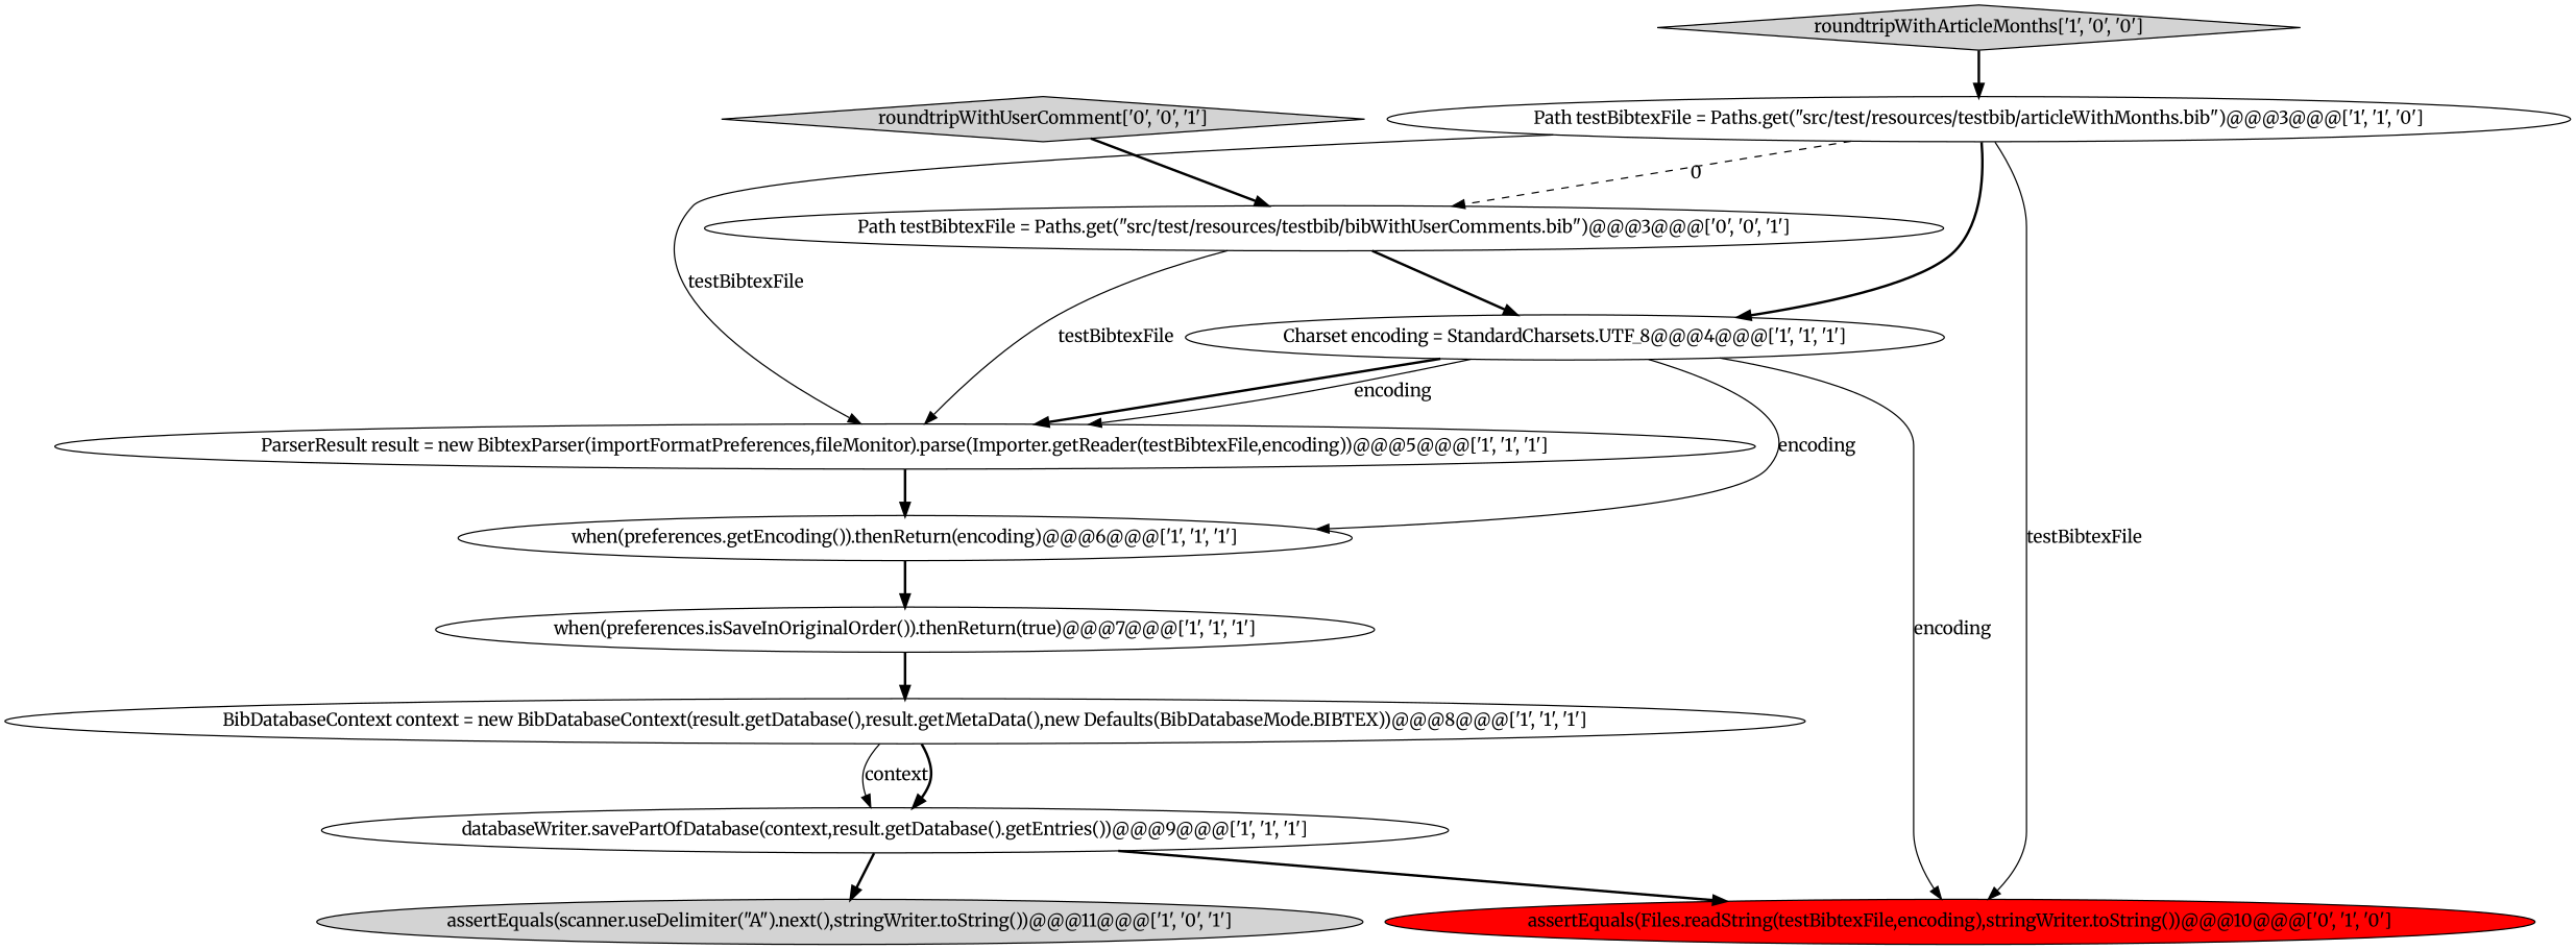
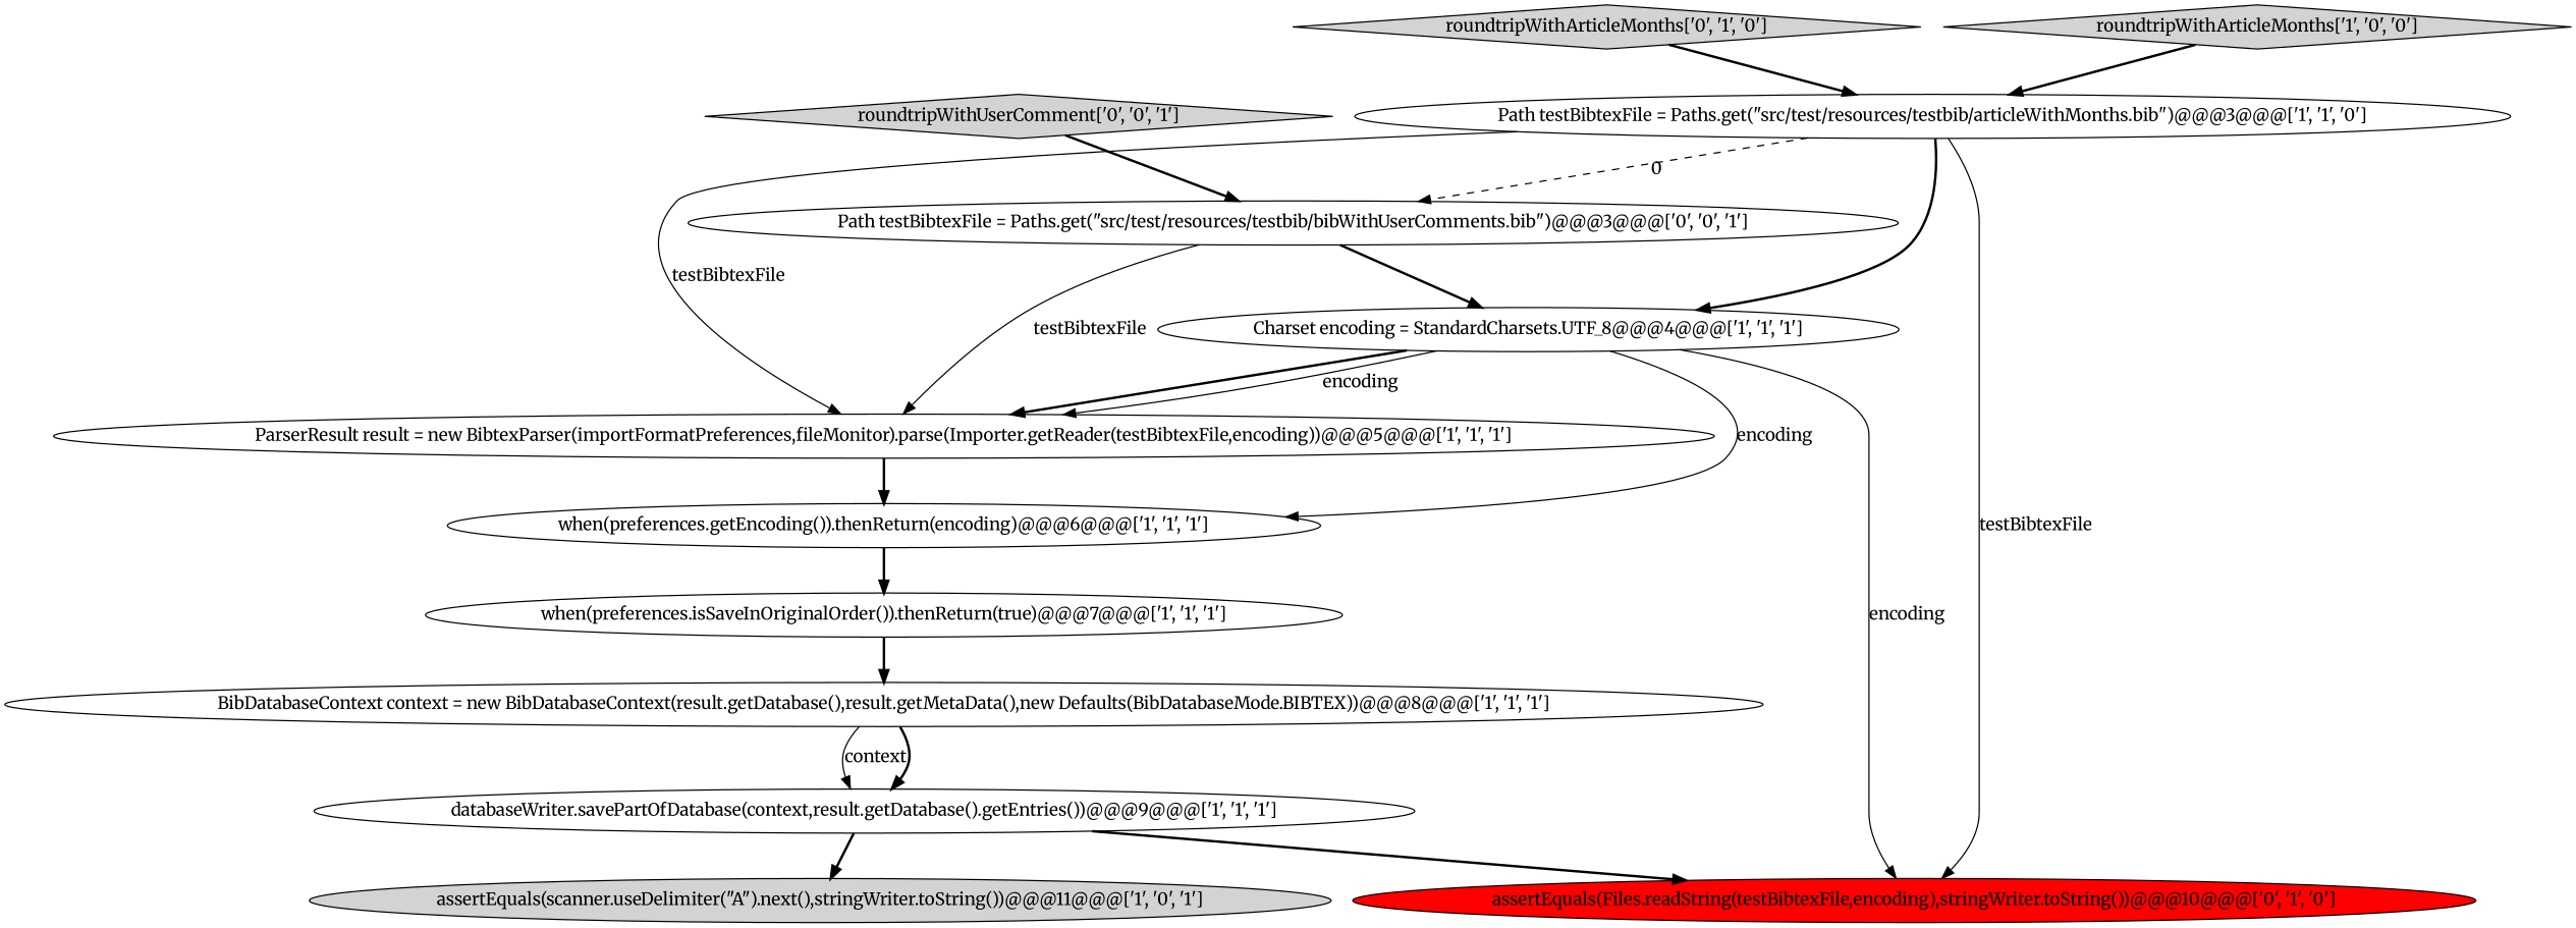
  digraph {
    fontname=Merriweather
    node [fillcolor=white shape=ellipse style=filled fontname=Merriweather]
    edge [style=bold fontname=Merriweather]
    n1 [fillcolor=lightgray label="roundtripWithUserComment['0', '0', '1']" shape=diamond]
    n2 [label="Path testBibtexFile = Paths.get(\"src/test/resources/testbib/bibWithUserComments.bib\")@@@3@@@['0', '0', '1']"]
+   n3 [fillcolor=lightgray label="roundtripWithArticleMonths['0', '1', '0']" shape=diamond]
    n4 [label="Path testBibtexFile = Paths.get(\"src/test/resources/testbib/articleWithMonths.bib\")@@@3@@@['1', '1', '0']"]
    n5 [label="BibDatabaseContext context = new BibDatabaseContext(result.getDatabase(),result.getMetaData(),new Defaults(BibDatabaseMode.BIBTEX))@@@8@@@['1', '1', '1']"]
    n6 [label="databaseWriter.savePartOfDatabase(context,result.getDatabase().getEntries())@@@9@@@['1', '1', '1']"]
    n7 [label="Charset encoding = StandardCharsets.UTF_8@@@4@@@['1', '1', '1']"]
    n8 [label="ParserResult result = new BibtexParser(importFormatPreferences,fileMonitor).parse(Importer.getReader(testBibtexFile,encoding))@@@5@@@['1', '1', '1']"]
    n9 [fillcolor=red label="assertEquals(Files.readString(testBibtexFile,encoding),stringWriter.toString())@@@10@@@['0', '1', '0']"]
    n10 [label="when(preferences.getEncoding()).thenReturn(encoding)@@@6@@@['1', '1', '1']"]
    n11 [label="when(preferences.isSaveInOriginalOrder()).thenReturn(true)@@@7@@@['1', '1', '1']"]
    n12 [fillcolor=lightgray label="assertEquals(scanner.useDelimiter(\"\A\").next(),stringWriter.toString())@@@11@@@['1', '0', '1']"]
    n13 [fillcolor=lightgray label="roundtripWithArticleMonths['1', '0', '0']" shape=diamond]
    n1 -> n2
    n2 -> n7
    n2 -> n8 [label=testBibtexFile style=solid]
+   n3 -> n4
    n4 -> n2 [label=0 style=dashed]
    n4 -> n7
    n4 -> n8 [label=testBibtexFile style=solid]
    n4 -> n9 [label=testBibtexFile style=solid]
    n5 -> n6 [label=context style=solid]
    n5 -> n6
    n6 -> n9
    n6 -> n12
    n7 -> n8
    n7 -> n8 [label=encoding style=solid]
    n7 -> n9 [label=encoding style=solid]
    n7 -> n10 [label=encoding style=solid]
    n8 -> n10
    n10 -> n11
    n11 -> n5
    n13 -> n4
  }
